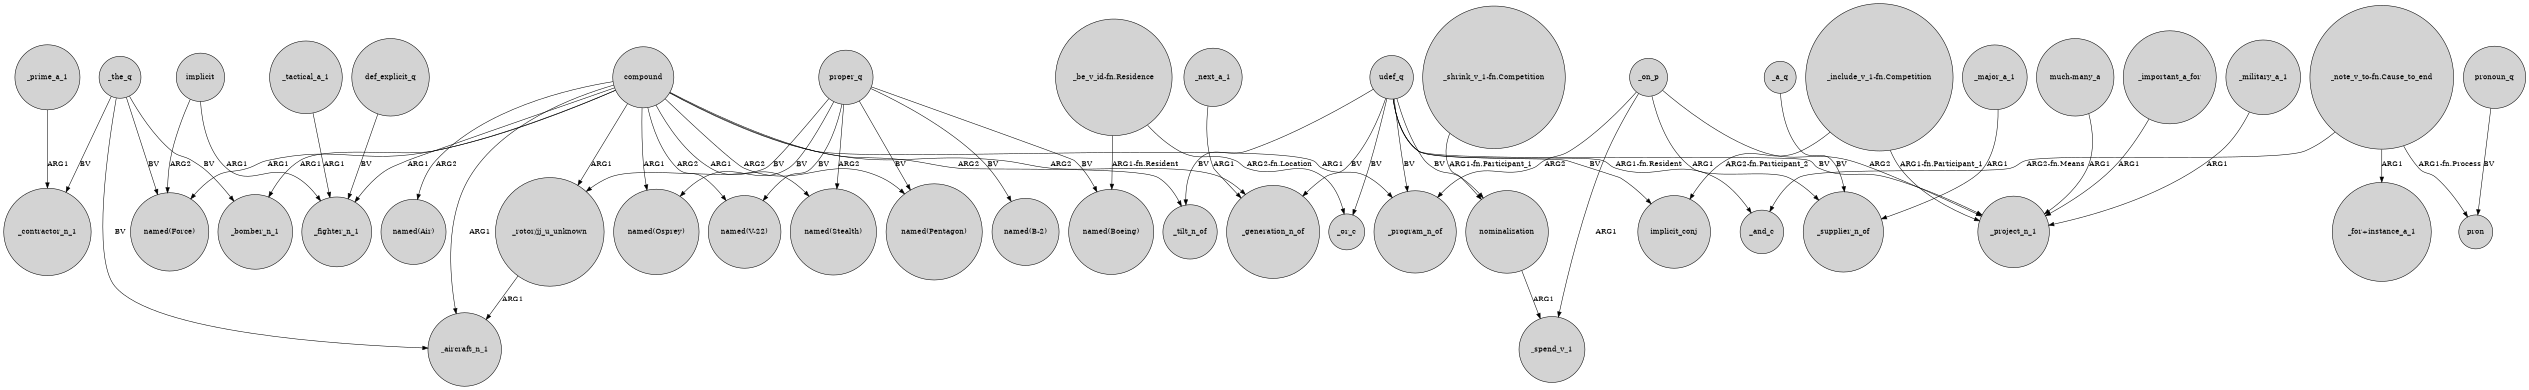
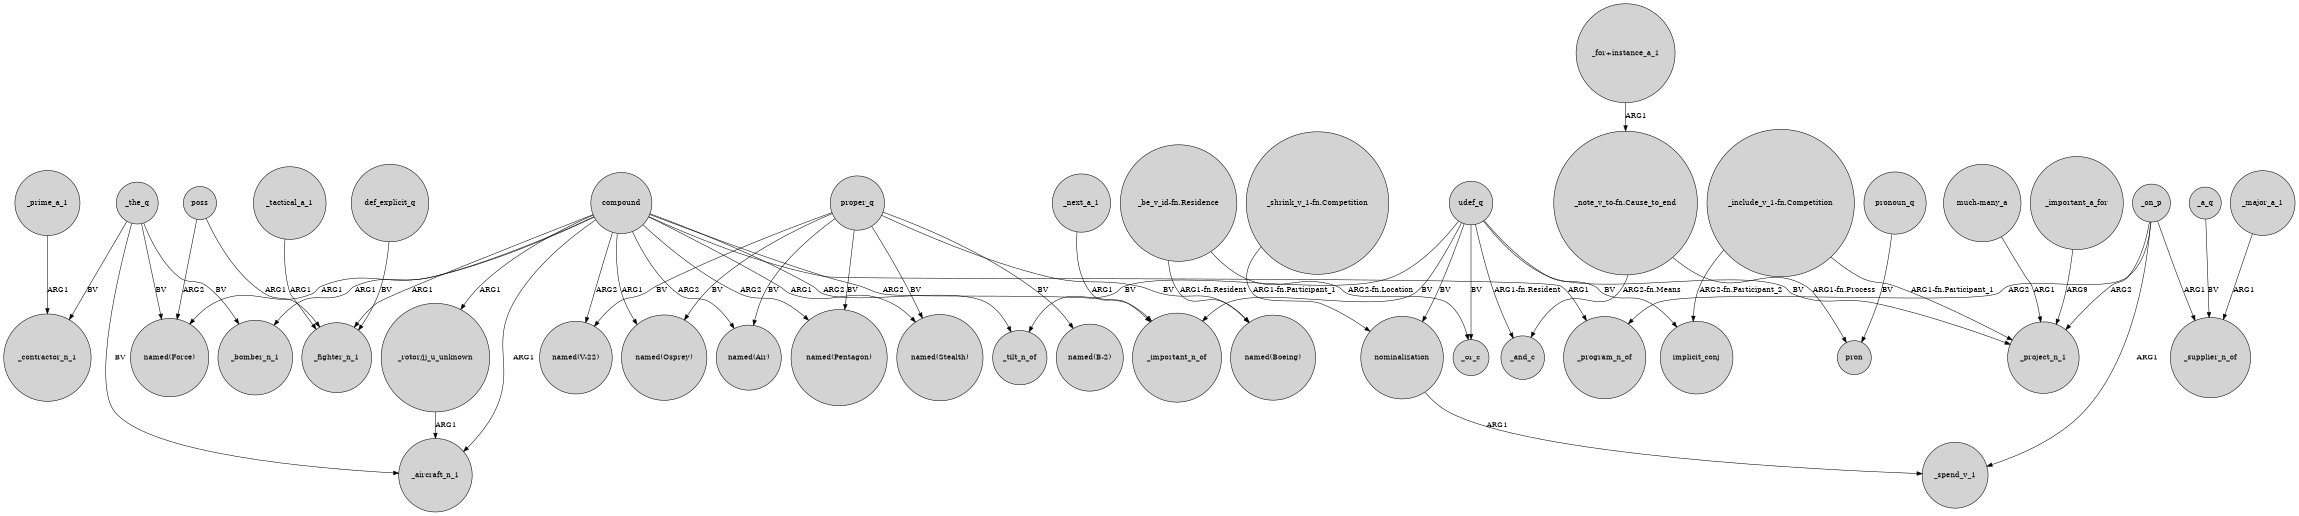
  digraph {
    node [shape=circle style=filled]
    _the_q
    _contractor_n_1
    _aircraft_n_1
    _bomber_n_1
    "named(Force)"
    _tactical_a_1
    _fighter_n_1
    udef_q
    _project_n_1
    nominalization
    _and_c
    _or_c
    _program_n_of
-   _generation_n_of
+   _generation_n_of [label=_important_n_of]
    _tilt_n_of
    implicit_conj
    _spend_v_1
    compound
    "_rotor/jj_u_unknown"
    "named(V-22)"
    "named(Air)"
    "named(Pentagon)"
    "named(Stealth)"
    "named(Osprey)"
    "much-many_a"
    proper_q
    "named(B-2)"
    "named(Boeing)"
-   poss [label=implicit]
+   poss
    _major_a_1
    _supplier_n_of
    _on_p
    _important_a_for
    "_for+instance_a_1"
    "_note_v_to-fn.Cause_to_end"
    pron
    def_explicit_q
    "_be_v_id-fn.Residence"
    pronoun_q
    _next_a_1
    _a_q
    _prime_a_1
    "_include_v_1-fn.Competition"
    "_shrink_v_1-fn.Competition"
-   _military_a_1
    _the_q -> _contractor_n_1 [label=BV]
    _the_q -> _aircraft_n_1 [label=BV]
    _the_q -> _bomber_n_1 [label=BV]
    _the_q -> "named(Force)" [label=BV]
    _tactical_a_1 -> _fighter_n_1 [label=ARG1]
    udef_q -> _project_n_1 [label=BV]
    udef_q -> nominalization [label=BV]
    udef_q -> _and_c [label="ARG1-fn.Resident"]
    udef_q -> _or_c [label=BV]
-   udef_q -> _program_n_of [label=BV]
    udef_q -> _generation_n_of [label=BV]
    udef_q -> _tilt_n_of [label=BV]
    udef_q -> implicit_conj [label=BV]
    nominalization -> _spend_v_1 [label=ARG1]
    compound -> _aircraft_n_1 [label=ARG1]
    compound -> _bomber_n_1 [label=ARG1]
    compound -> "named(Force)" [label=ARG1]
    compound -> _fighter_n_1 [label=ARG1]
    compound -> _program_n_of [label=ARG1]
    compound -> _generation_n_of [label=ARG2]
    compound -> _tilt_n_of [label=ARG2]
    compound -> "_rotor/jj_u_unknown" [label=ARG1]
    compound -> "named(V-22)" [label=ARG2]
    compound -> "named(Air)" [label=ARG2]
    compound -> "named(Pentagon)" [label=ARG2]
    compound -> "named(Stealth)" [label=ARG1]
    compound -> "named(Osprey)" [label=ARG1]
    "_rotor/jj_u_unknown" -> _aircraft_n_1 [label=ARG1]
    "much-many_a" -> _project_n_1 [label=ARG1]
    proper_q -> "named(V-22)" [label=BV]
-   proper_q -> "_rotor/jj_u_unknown" [label=BV]
+   proper_q -> "named(Air)" [label=BV]
    proper_q -> "named(Pentagon)" [label=BV]
-   proper_q -> "named(Stealth)" [label=ARG2]
+   proper_q -> "named(Stealth)" [label=BV]
    proper_q -> "named(Osprey)" [label=BV]
    proper_q -> "named(B-2)" [label=BV]
    proper_q -> "named(Boeing)" [label=BV]
    poss -> "named(Force)" [label=ARG2]
    poss -> _fighter_n_1 [label=ARG1]
    _major_a_1 -> _supplier_n_of [label=ARG1]
    _on_p -> _project_n_1 [label=ARG2]
    _on_p -> _program_n_of [label=ARG2]
    _on_p -> _spend_v_1 [label=ARG1]
    _on_p -> _supplier_n_of [label=ARG1]
-   _important_a_for -> _project_n_1 [label=ARG1]
-   "_note_v_to-fn.Cause_to_end" -> "_for+instance_a_1" [label=ARG1]
+   _important_a_for -> _project_n_1 [label=ARG9]
+   "_for+instance_a_1" -> "_note_v_to-fn.Cause_to_end" [label=ARG1]
    "_note_v_to-fn.Cause_to_end" -> _and_c [label="ARG2-fn.Means"]
    "_note_v_to-fn.Cause_to_end" -> pron [label="ARG1-fn.Process"]
    def_explicit_q -> _fighter_n_1 [label=BV]
    "_be_v_id-fn.Residence" -> _or_c [label="ARG2-fn.Location"]
    "_be_v_id-fn.Residence" -> "named(Boeing)" [label="ARG1-fn.Resident"]
    pronoun_q -> pron [label=BV]
    _next_a_1 -> _generation_n_of [label=ARG1]
    _a_q -> _supplier_n_of [label=BV]
    _prime_a_1 -> _contractor_n_1 [label=ARG1]
    "_include_v_1-fn.Competition" -> _project_n_1 [label="ARG1-fn.Participant_1"]
    "_include_v_1-fn.Competition" -> implicit_conj [label="ARG2-fn.Participant_2"]
    "_shrink_v_1-fn.Competition" -> nominalization [label="ARG1-fn.Participant_1"]
-   _military_a_1 -> _project_n_1 [label=ARG1]
  }
